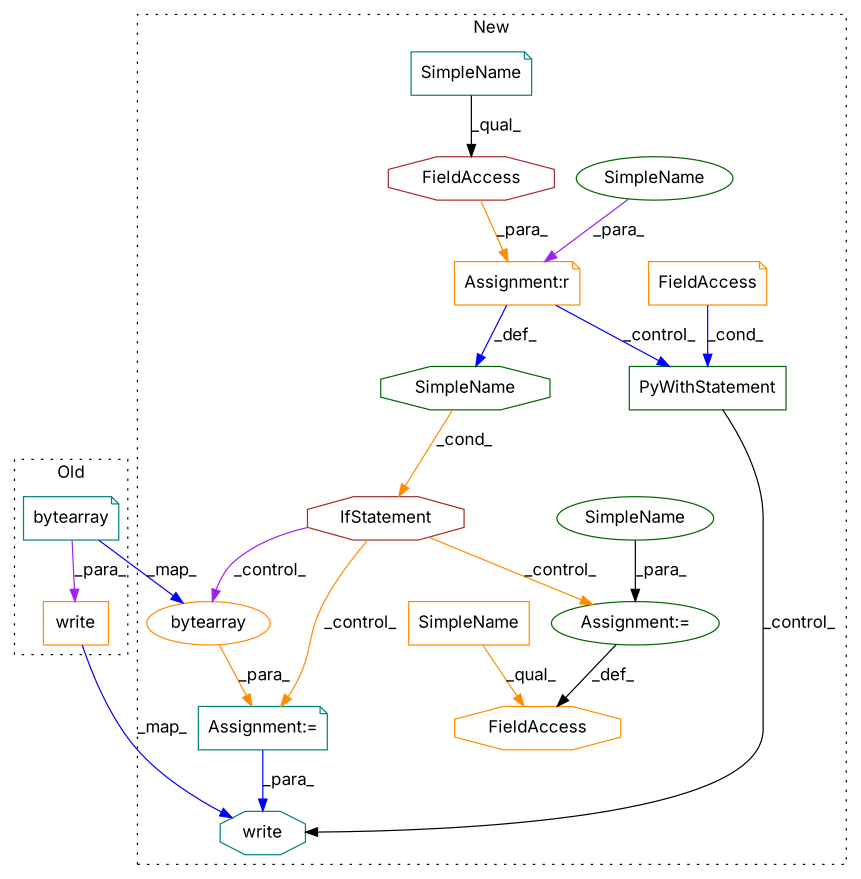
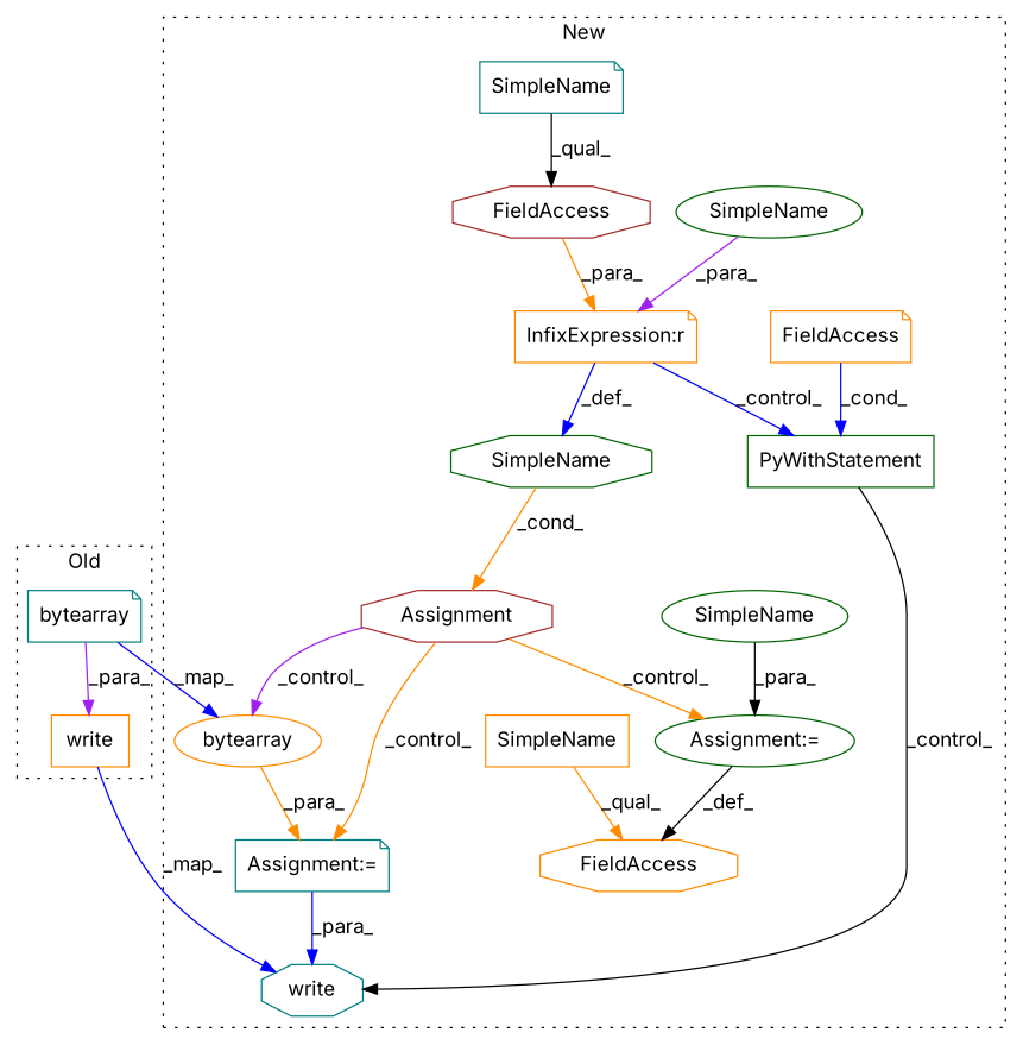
  digraph {
    fontname=Inter
    node [a=42 color=darkorange fontname=Inter l=1 s=2558 shape=note]
    edge [color=blue fontname=Inter]
    n1 [a=32 color=teal l="10,1" label=bytearray s="2427,2458"]
    n2 [a=32 l="6,1" label=write s="2421,2459" shape=box]
    n3 [a=32 l="10,1" label=bytearray s="2605,2636" shape=ellipse]
    n4 [color=darkgreen label=SimpleName shape=octagon l="" s=""]
    n5 [a=104 color=darkgreen l="10,2" label=PyWithStatement s="2645,2684" shape=box]
-   n6 [a=27 l=4 label="Assignment:r" s=2568]
+   n6 [a=27 l=4 label="InfixExpression:r" s=2568]
    n7 [a=22 color=brown l=10 label=FieldAccess shape=octagon]
    n8 [a=22 l=10 label=FieldAccess s=2583 shape=octagon]
    n9 [a=22 l=29 label=FieldAccess s=2655]
-   n10 [a=25 color=brown l="4,2" label=IfStatement s="2554,2573" shape=octagon]
+   n10 [a=25 color=brown l="4,2" label=Assignment s="2554,2573" shape=octagon]
    n11 [a=7 color=darkgreen label="Assignment:=" s=2593 shape=ellipse]
    n12 [a=7 color=teal label="Assignment:=" s=2604]
    n13 [a=32 color=teal l="6,1" label=write s="2728,2735" shape=octagon]
    n14 [color=darkgreen label=SimpleName s=2572 shape=ellipse]
    n15 [color=darkgreen label=SimpleName s=2594 shape=ellipse]
    n16 [color=teal l=4 label=SimpleName]
    n17 [l=4 label=SimpleName s=2583 shape=box]
    subgraph cluster_1 {
      label=Old
      style=dotted
      n1
      n2
    }
    subgraph cluster_2 {
      label=New
      style=dotted
      n3
      n4
      n5
      n6
      n7
      n8
      n9
      n10
      n11
      n12
      n13
      n14
      n15
      n16
      n17
    }
    n1 -> n2 [color=purple label=_para_]
    n1 -> n3 [label=_map_]
    n2 -> n13 [label=_map_]
    n3 -> n12 [color=darkorange label=_para_]
    n4 -> n10 [color=darkorange label=_cond_]
    n5 -> n13 [color=black label=_control_]
    n6 -> n4 [label=_def_]
    n6 -> n5 [label=_control_]
    n7 -> n6 [color=darkorange label=_para_]
    n9 -> n5 [label=_cond_]
    n10 -> n3 [color=purple label=_control_]
    n10 -> n11 [color=darkorange label=_control_]
    n10 -> n12 [color=darkorange label=_control_]
    n11 -> n8 [color=black label=_def_]
    n12 -> n13 [label=_para_]
    n14 -> n6 [color=purple label=_para_]
    n15 -> n11 [color=black label=_para_]
    n16 -> n7 [color=black label=_qual_]
    n17 -> n8 [color=darkorange label=_qual_]
  }
